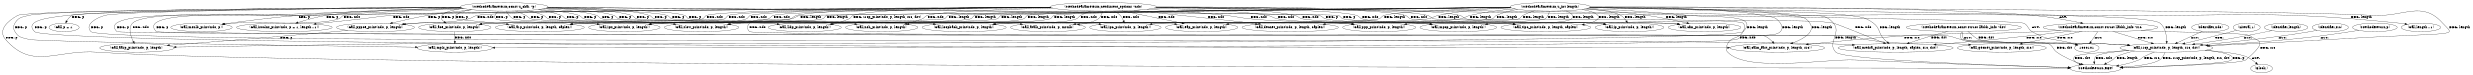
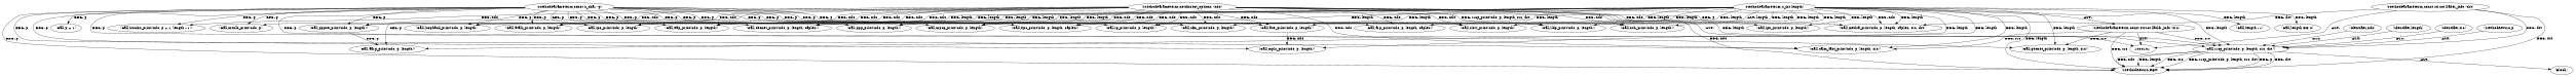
  digraph {
    n1 [label="(Call,rrcp_print(ndo, p, length, src, dst))"]
    n2 [label="(Block,)"]
    n3 [label="(MethodReturn,RET)"]
    n4 [label="(MethodParameterIn,netdissect_options *ndo)"]
    n5 [label="(Call,msnlb_print(ndo, p))"]
    n6 [label="(Call,arp_print(ndo, p, length, caplen))"]
    n7 [label="(Call,ipx_print(ndo, p, length))"]
    n8 [label="(Call,slow_print(ndo, p, length))"]
    n9 [label="(Call,pppoe_print(ndo, p, length))"]
    n10 [label="(Call,aarp_print(ndo, p, length))"]
    n11 [label="(Call,lldp_print(ndo, p, length))"]
    n12 [label="(Call,nsh_print(ndo, p, length))"]
    n13 [label="(Call,loopback_print(ndo, p, length))"]
-   n14 [label="(Call,atalk_print(ndo, p, msnlb))"]
+   n14 [label="(Call,atalk_print(ndo, p, length))"]
    n15 [label="(Call,ip6_print(ndo, p, length))"]
    n16 [label="(Call,eap_print(ndo, p, length))"]
    n17 [label="(Call,decnet_print(ndo, p, length, caplen))"]
    n18 [label="(Call,ppp_print(ndo, p, length))"]
    n19 [label="(Call,mpcp_print(ndo, p, length))"]
    n20 [label="(Call,tipc_print(ndo, p, length, caplen))"]
    n21 [label="(Call,ip_print(ndo, p, length))"]
    n22 [label="(Call,calm_fast_print(ndo, p, length, src))"]
    n23 [label="(Call,medsa_print(ndo, p, length, caplen, src, dst))"]
    n24 [label="(Call,cfm_print(ndo, p, length))"]
    n25 [label="(Call,isoclns_print(ndo, p + 1, length - 1))"]
    n26 [label="(Call,aoe_print(ndo, p, length))"]
    1000101
    n28 [label="(Call,geonet_print(ndo, p, length, src))"]
    n29 [label="(Call,mpls_print(ndo, p, length))"]
    n30 [label="(MethodParameterIn,const u_char *p)"]
    n31 [label="(Call,p + 1)"]
    n32 [label="(MethodParameterIn,u_int length)"]
    n33 [label="(Call,length - 1)"]
+   n34 [label="(Call,length == 0)"]
    n35 [label="(MethodParameterIn,const struct lladdr_info *src)"]
    n36 [label="(MethodParameterIn,const struct lladdr_info *dst)"]
    n37 [label="(Identifier,ndo)"]
-   n38 [label="(Literal,1)"]
    n39 [label="(Identifier,length)"]
    n40 [label="(Identifier,src)"]
    n41 [label="(MethodReturn,p)"]
    n1 -> n2 [label="AST: "]
    n1 -> n3 [label="DDG: src"]
    n1 -> n3 [label="DDG: rrcp_print(ndo, p, length, src, dst)"]
    n1 -> n3 [label="DDG: p"]
    n1 -> n3 [label="DDG: dst"]
    n1 -> n3 [label="DDG: ndo"]
    n1 -> n3 [label="DDG: length"]
    n4 -> n1 [label="DDG: length"]
    n4 -> n3 [label="DDG: ndo"]
    n4 -> n5 [label="DDG: ndo"]
    n4 -> n6 [label="DDG: ndo"]
    n4 -> n7 [label="DDG: ndo"]
    n4 -> n8 [label="DDG: ndo"]
    n4 -> n9 [label="DDG: ndo"]
-   n4 -> n10 [label="DDG: ndo"]
+   n4 -> n10 [label="CFG: p"]
    n4 -> n11 [label="DDG: rrcp_print(ndo, p, length, src, dst)"]
    n4 -> n12 [label="DDG: ndo"]
    n4 -> n13 [label="DDG: ndo"]
    n4 -> n14 [label="DDG: ndo"]
    n4 -> n15 [label="DDG: ndo"]
    n4 -> n16 [label="DDG: ndo"]
    n4 -> n17 [label="DDG: ndo"]
    n4 -> n18 [label="DDG: ndo"]
    n4 -> n19 [label="DDG: ndo"]
    n4 -> n20 [label="DDG: ndo"]
    n4 -> n21 [label="DDG: ndo"]
    n4 -> n22 [label="DDG: ndo"]
    n4 -> n23 [label="DDG: ndo"]
    n4 -> n24 [label="DDG: ndo"]
    n4 -> n25 [label="DDG: ndo"]
    n4 -> n26 [label="DDG: ndo"]
    n4 -> 1000101 [label="AST: "]
    n9 -> n10 [label="DDG: p"]
    n26 -> n29 [label="DDG: ndo"]
    n30 -> n1 [label="DDG: p"]
    n30 -> n3 [label="DDG: p"]
    n30 -> n5 [label="CFG: p"]
    n30 -> n6 [label="DDG: p"]
-   n30 -> n7 [label="DDG: p"]
    n30 -> n8 [label="DDG: p"]
    n30 -> n9 [label="DDG: p"]
    n30 -> n11 [label="DDG: p"]
    n30 -> n12 [label="DDG: p"]
    n30 -> n13 [label="DDG: p"]
    n30 -> n14 [label="DDG: p"]
    n30 -> n15 [label="CFG: p"]
    n30 -> n16 [label="DDG: p"]
    n30 -> n17 [label="DDG: p"]
    n30 -> n18 [label="DDG: p"]
    n30 -> n19 [label="DDG: p"]
    n30 -> n20 [label="DDG: p"]
    n30 -> n21 [label="DDG: p"]
    n30 -> n22 [label="DDG: p"]
    n30 -> n23 [label="DDG: p"]
    n30 -> n24 [label="DDG: p"]
    n30 -> n25 [label="DDG: p"]
    n30 -> n26 [label="DDG: p"]
    n30 -> n28 [label="DDG: p"]
    n30 -> n29 [label="DDG: p"]
    n30 -> n31 [label="DDG: p"]
    n32 -> n1 [label="DDG: length"]
    n32 -> n3 [label="DDG: length"]
-   n32 -> n6 [label="DDG: length"]
+   n32 -> n6 [label="AST: length"]
    n32 -> n7 [label="DDG: length"]
    n32 -> n8 [label="DDG: length"]
    n32 -> n9 [label="DDG: length"]
    n32 -> n10 [label="DDG: length"]
    n32 -> n11 [label="DDG: length"]
    n32 -> n12 [label="DDG: length"]
    n32 -> n13 [label="DDG: length"]
    n32 -> n14 [label="DDG: length"]
    n32 -> n15 [label="DDG: length"]
    n32 -> n16 [label="DDG: length"]
    n32 -> n17 [label="DDG: length"]
    n32 -> n18 [label="DDG: length"]
    n32 -> n19 [label="DDG: length"]
    n32 -> n20 [label="DDG: length"]
    n32 -> n21 [label="DDG: length"]
    n32 -> n22 [label="DDG: length"]
    n32 -> n23 [label="DDG: length"]
    n32 -> n24 [label="DDG: length"]
    n32 -> n26 [label="DDG: length"]
+   n32 -> n28 [label="DDG: length"]
    n32 -> n29 [label="DDG: length"]
    n32 -> n33 [label="DDG: length"]
+   n32 -> n34 [label="DDG: length"]
    n32 -> n35 [label="AST: "]
    n35 -> n1 [label="DDG: src"]
    n35 -> n3 [label="DDG: src"]
    n35 -> n22 [label="DDG: src"]
-   n35 -> n23 [label="DDG: src"]
    n35 -> 1000101 [label="AST: "]
    n35 -> n28 [label="DDG: src"]
    n36 -> n1 [label="DDG: dst"]
    n36 -> n3 [label="DDG: dst"]
    n36 -> n23 [label="DDG: dst"]
    n36 -> 1000101 [label="AST: "]
    n37 -> n1 [label="AST: "]
-   n38 -> n1 [label="CFG: "]
    n39 -> n1 [label="AST: "]
    n40 -> n1 [label="AST: "]
    n41 -> n1 [label="AST: "]
  }
